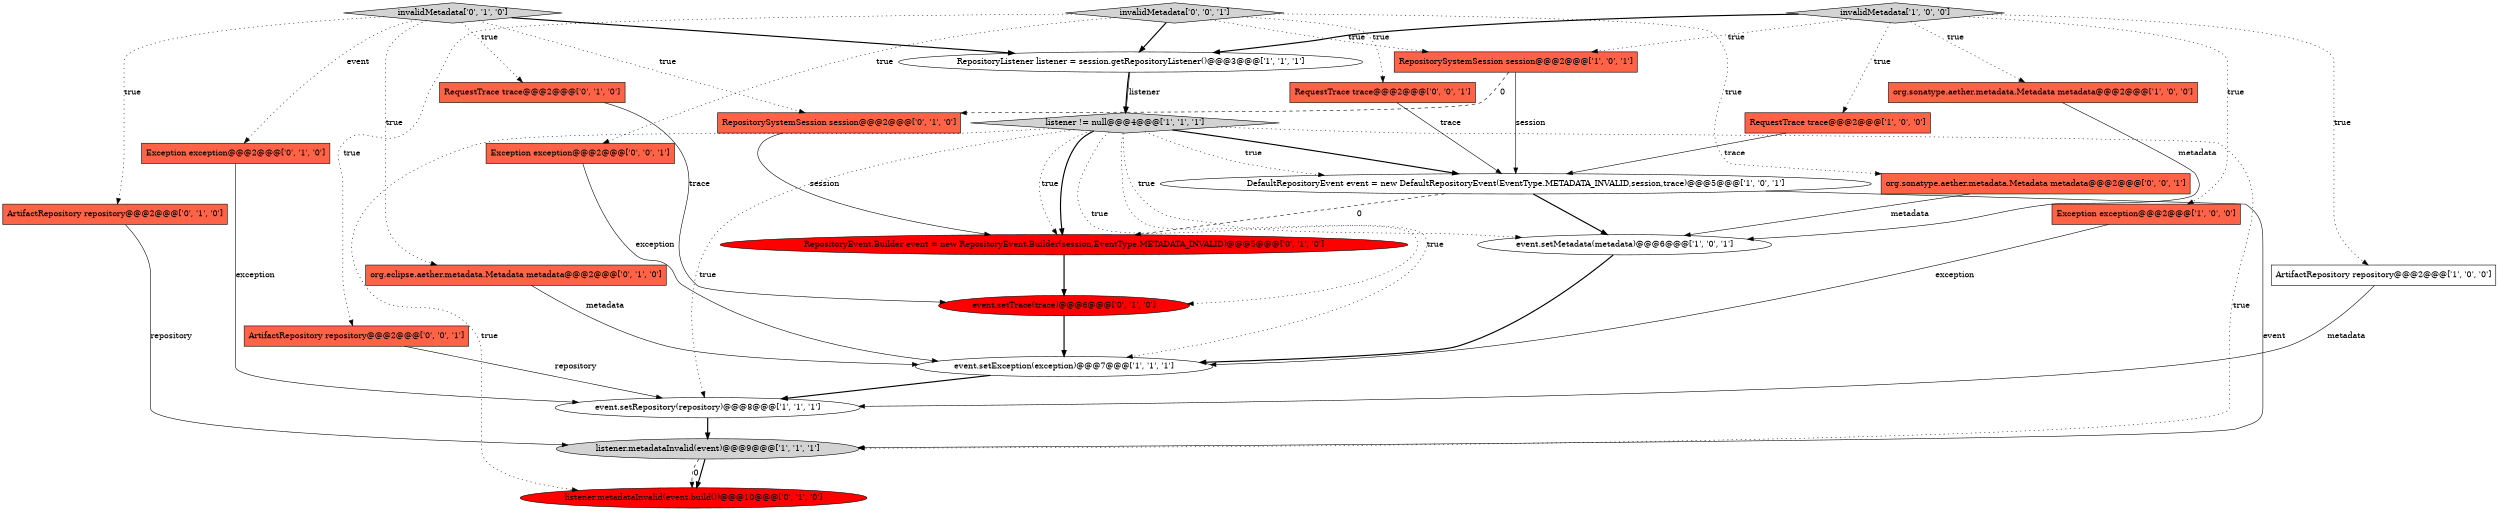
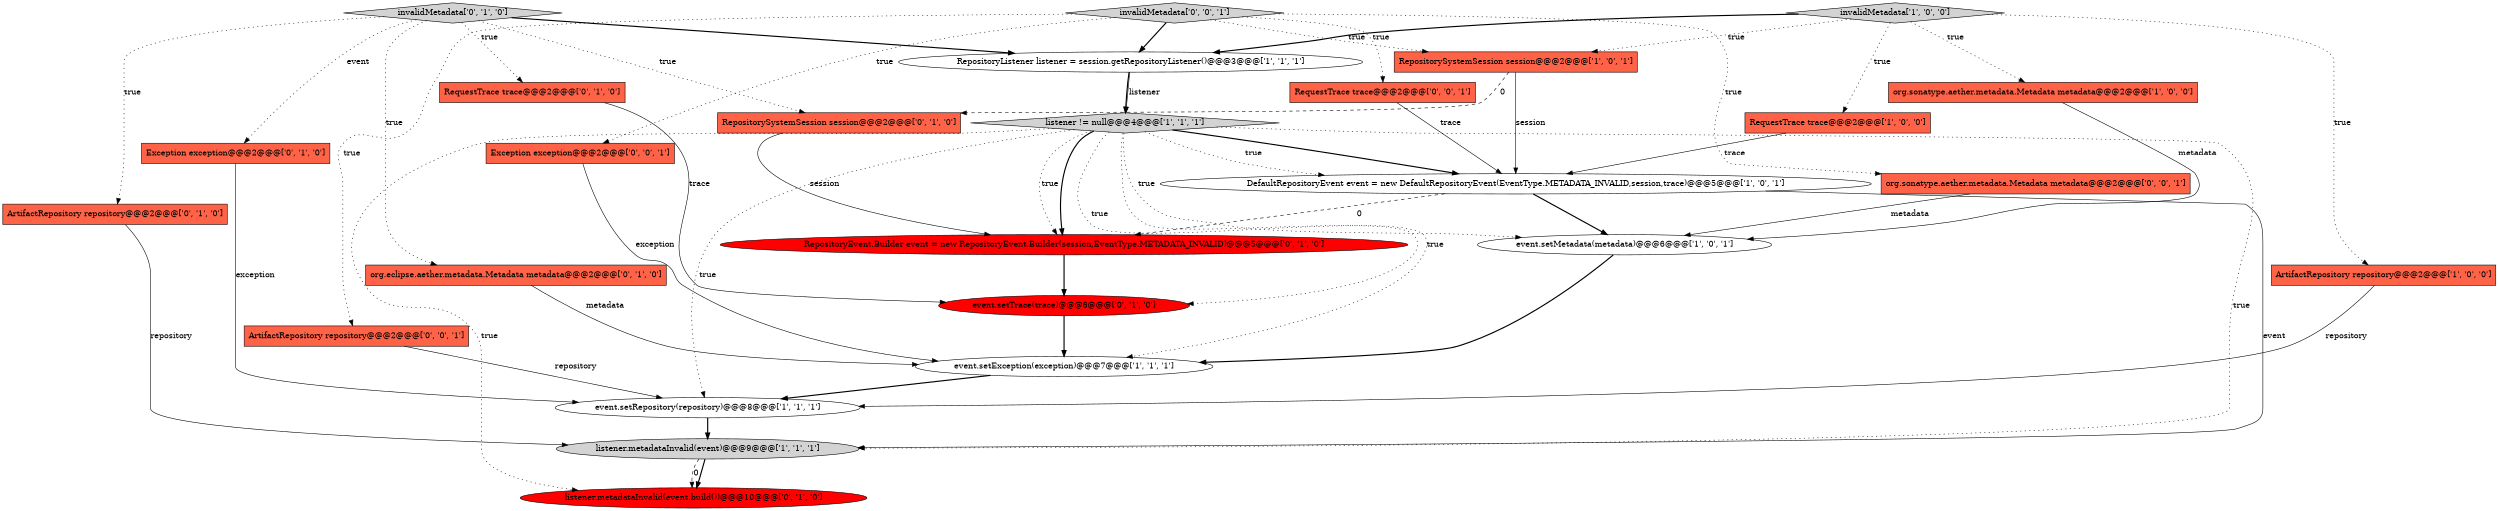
  digraph {
    node [fillcolor=tomato shape=box style=filled]
    edge [style=dotted]
    n1 [label="RepositorySystemSession session@@@2@@@['1', '0', '1']"]
    n2 [label="RepositorySystemSession session@@@2@@@['0', '1', '0']"]
    n3 [fillcolor=white label="DefaultRepositoryEvent event = new DefaultRepositoryEvent(EventType.METADATA_INVALID,session,trace)@@@5@@@['1', '0', '1']" shape=ellipse]
    n4 [fillcolor=red label="RepositoryEvent.Builder event = new RepositoryEvent.Builder(session,EventType.METADATA_INVALID)@@@5@@@['0', '1', '0']" shape=ellipse]
    n5 [fillcolor=lightgray label="listener.metadataInvalid(event)@@@9@@@['1', '1', '1']" shape=ellipse]
    n6 [fillcolor=white label="event.setMetadata(metadata)@@@6@@@['1', '0', '1']" shape=ellipse]
    n7 [fillcolor=red label="listener.metadataInvalid(event.build())@@@10@@@['0', '1', '0']" shape=ellipse]
    n8 [label="Exception exception@@@2@@@['0', '1', '0']"]
    n9 [fillcolor=white label="event.setRepository(repository)@@@8@@@['1', '1', '1']" shape=ellipse]
    n10 [fillcolor=red label="event.setTrace(trace)@@@6@@@['0', '1', '0']" shape=ellipse]
    n11 [fillcolor=white label="event.setException(exception)@@@7@@@['1', '1', '1']" shape=ellipse]
    n12 [fillcolor=lightgray label="invalidMetadata['0', '1', '0']" shape=diamond]
    n13 [fillcolor=white label="RepositoryListener listener = session.getRepositoryListener()@@@3@@@['1', '1', '1']" shape=ellipse]
    n14 [label="ArtifactRepository repository@@@2@@@['0', '1', '0']"]
    n15 [label="RequestTrace trace@@@2@@@['0', '1', '0']"]
    n16 [label="org.eclipse.aether.metadata.Metadata metadata@@@2@@@['0', '1', '0']"]
    n17 [fillcolor=lightgray label="listener != null@@@4@@@['1', '1', '1']" shape=diamond]
-   n18 [label="Exception exception@@@2@@@['1', '0', '0']"]
    n19 [label="Exception exception@@@2@@@['0', '0', '1']"]
-   n20 [fillcolor=white label="ArtifactRepository repository@@@2@@@['1', '0', '0']"]
+   n20 [label="ArtifactRepository repository@@@2@@@['1', '0', '0']"]
    n21 [label="org.sonatype.aether.metadata.Metadata metadata@@@2@@@['1', '0', '0']"]
    n22 [label="org.sonatype.aether.metadata.Metadata metadata@@@2@@@['0', '0', '1']"]
    n23 [label="RequestTrace trace@@@2@@@['0', '0', '1']"]
    n24 [label="ArtifactRepository repository@@@2@@@['0', '0', '1']"]
    n25 [fillcolor=lightgray label="invalidMetadata['1', '0', '0']" shape=diamond]
    n26 [label="RequestTrace trace@@@2@@@['1', '0', '0']"]
    n27 [fillcolor=lightgray label="invalidMetadata['0', '0', '1']" shape=diamond]
    n1 -> n2 [label=0 style=dashed]
    n1 -> n3 [label=session style=solid]
    n2 -> n4 [label=session style=solid]
    n3 -> n4 [label=0 style=dashed]
    n3 -> n5 [label=event style=solid]
    n3 -> n6 [style=bold]
    n4 -> n10 [style=bold]
    n5 -> n7 [style=bold]
    n5 -> n7 [label=0 style=dashed]
    n6 -> n11 [style=bold]
    n8 -> n9 [label=exception style=solid]
    n9 -> n5 [style=bold]
    n10 -> n11 [style=bold]
    n11 -> n9 [style=bold]
    n12 -> n2 [label=true]
    n12 -> n8 [label=event]
    n12 -> n13 [style=bold]
    n12 -> n14 [label=true]
    n12 -> n15 [label=true]
    n12 -> n16 [label=true]
    n13 -> n17 [label=listener style=solid]
    n13 -> n17 [style=bold]
    n14 -> n5 [label=repository style=solid]
    n15 -> n10 [label=trace style=solid]
    n16 -> n11 [label=metadata style=solid]
    n17 -> n3 [style=bold]
    n17 -> n3 [label=true]
    n17 -> n4 [style=bold]
    n17 -> n4 [label=true]
    n17 -> n5 [label=true]
    n17 -> n6 [label=true]
    n17 -> n7 [label=true]
    n17 -> n9 [label=true]
    n17 -> n10 [label=true]
    n17 -> n11 [label=true]
-   n18 -> n11 [label=exception style=solid]
    n19 -> n11 [label=exception style=solid]
-   n20 -> n9 [label=metadata style=solid]
+   n20 -> n9 [label=repository style=solid]
    n21 -> n6 [label=metadata style=solid]
    n22 -> n6 [label=metadata style=solid]
    n23 -> n3 [label=trace style=solid]
    n24 -> n9 [label=repository style=solid]
    n25 -> n1 [label=true]
    n25 -> n13 [style=bold]
-   n25 -> n18 [label=true]
    n25 -> n20 [label=true]
    n25 -> n21 [label=true]
    n25 -> n26 [label=true]
    n26 -> n3 [label=trace style=solid]
    n27 -> n1 [label=true]
    n27 -> n13 [style=bold]
    n27 -> n19 [label=true]
    n27 -> n22 [label=true]
    n27 -> n23 [label=true]
    n27 -> n24 [label=true]
  }
